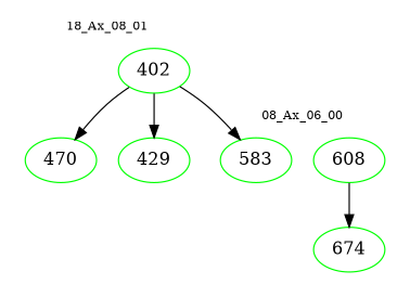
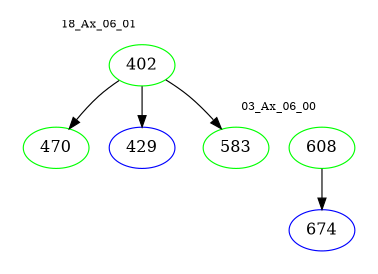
  digraph {
    node [color=green]
    edge [color=black]
    n1 [label=402]
    n2 [label=470]
-   n3 [label=429]
+   n3 [color=blue label=429]
    n4 [label=608]
    n5 [label=583]
-   n6 [label=674]
+   n6 [color=blue label=674]
    subgraph cluster_1 {
      color=white
      fontsize=10
-     label="18_Ax_08_01"
+     label="18_Ax_06_01"
      n1
      n2
      n3
    }
    subgraph cluster_2 {
      color=white
      fontsize=10
-     label="08_Ax_06_00"
+     label="03_Ax_06_00"
      n4
      n5
      n6
    }
    n1 -> n2
    n1 -> n3
    n1 -> n5
    n4 -> n6
  }
